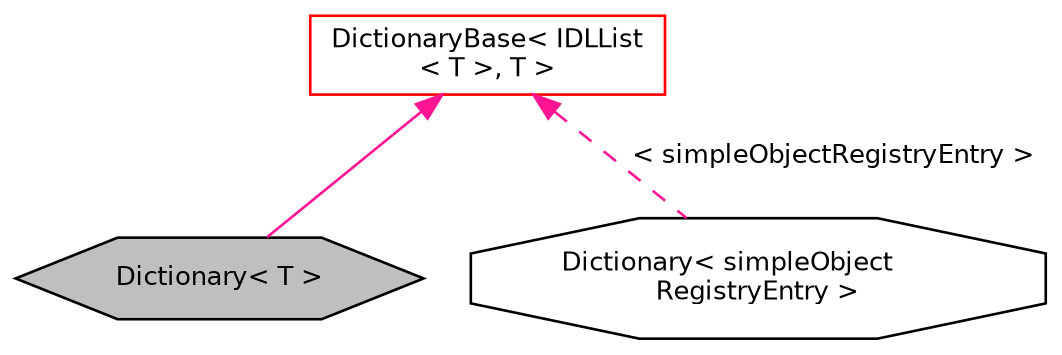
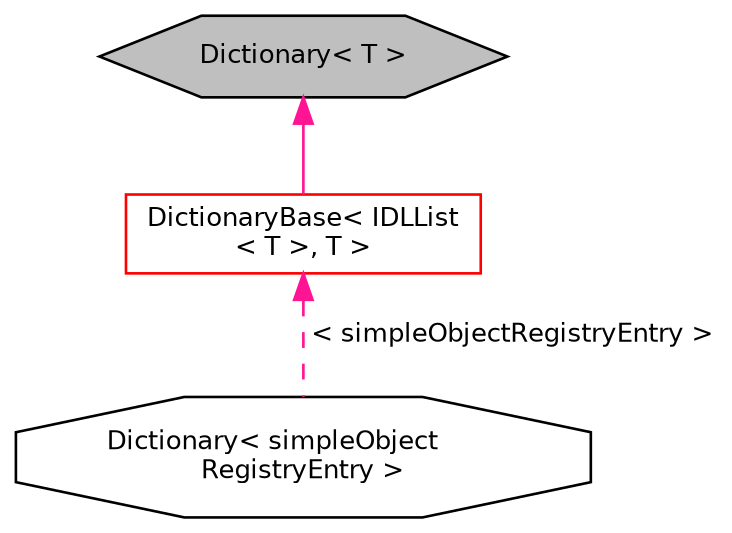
  digraph {
    fontname="DejaVu Sans"
    node [color=black fontname="DejaVu Sans" fontsize=10]
    edge [color=deeppink dir=back fontname="DejaVu Sans" fontsize=10 labelfontname=Helvetica labelfontsize=10]
    n1 [fillcolor=grey75 fontcolor=black height=0.2 label="Dictionary\< T \>" shape=hexagon style=filled width=0.4]
    n2 [height=0.2 label="Dictionary\< simpleObject\lRegistryEntry \>" shape=octagon width=0.4]
    n3 [color=red height=0.2 label="DictionaryBase\< IDLList\l\< T \>, T \>" shape=box width=0.4]
-   n3 -> n1 [style=solid]
+   n1 -> n3 [style=solid]
    n3 -> n2 [label=" \< simpleObjectRegistryEntry \>" style=dashed]
  }
